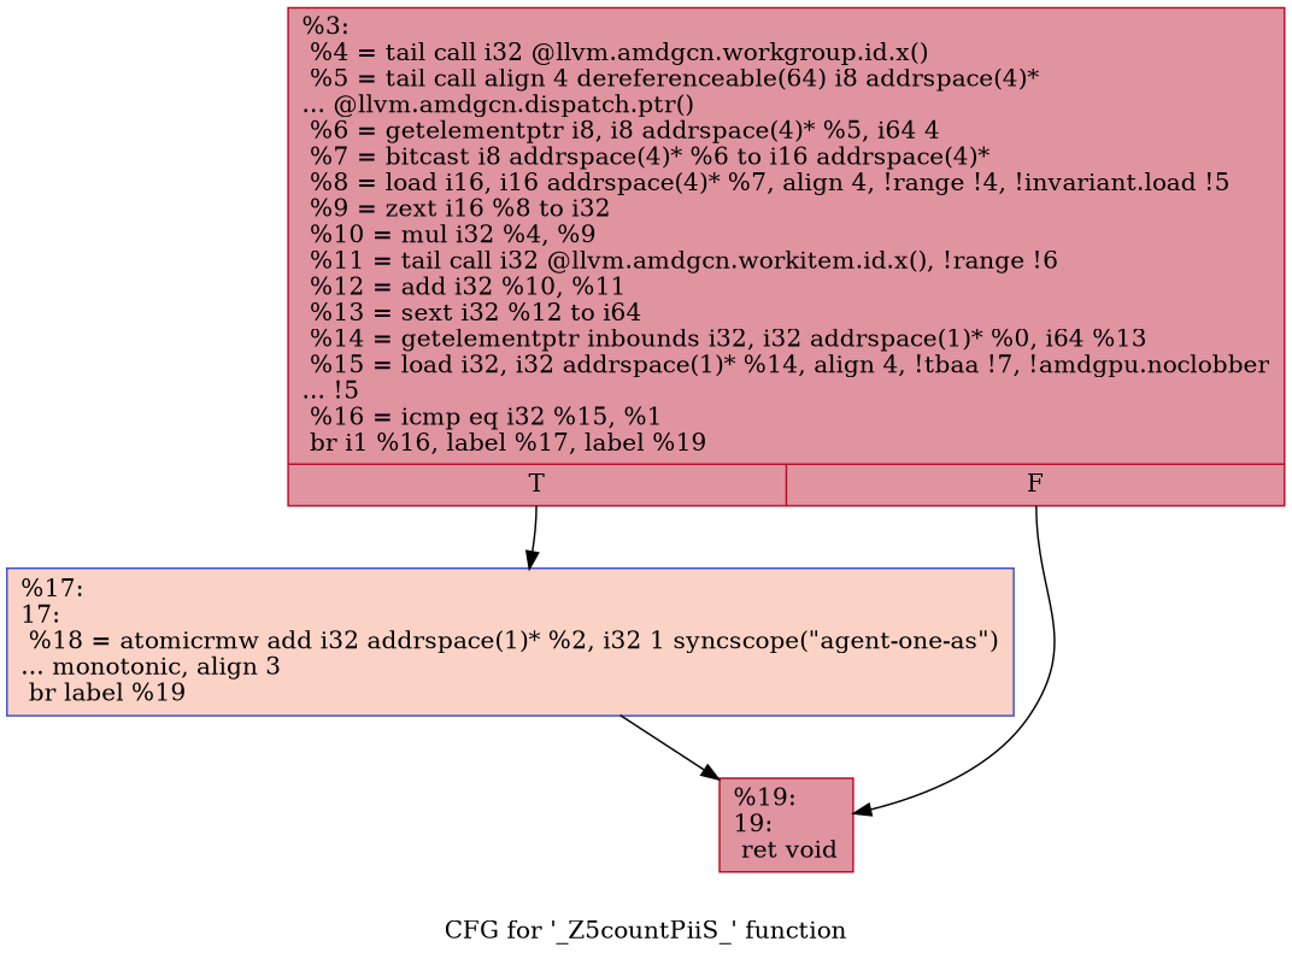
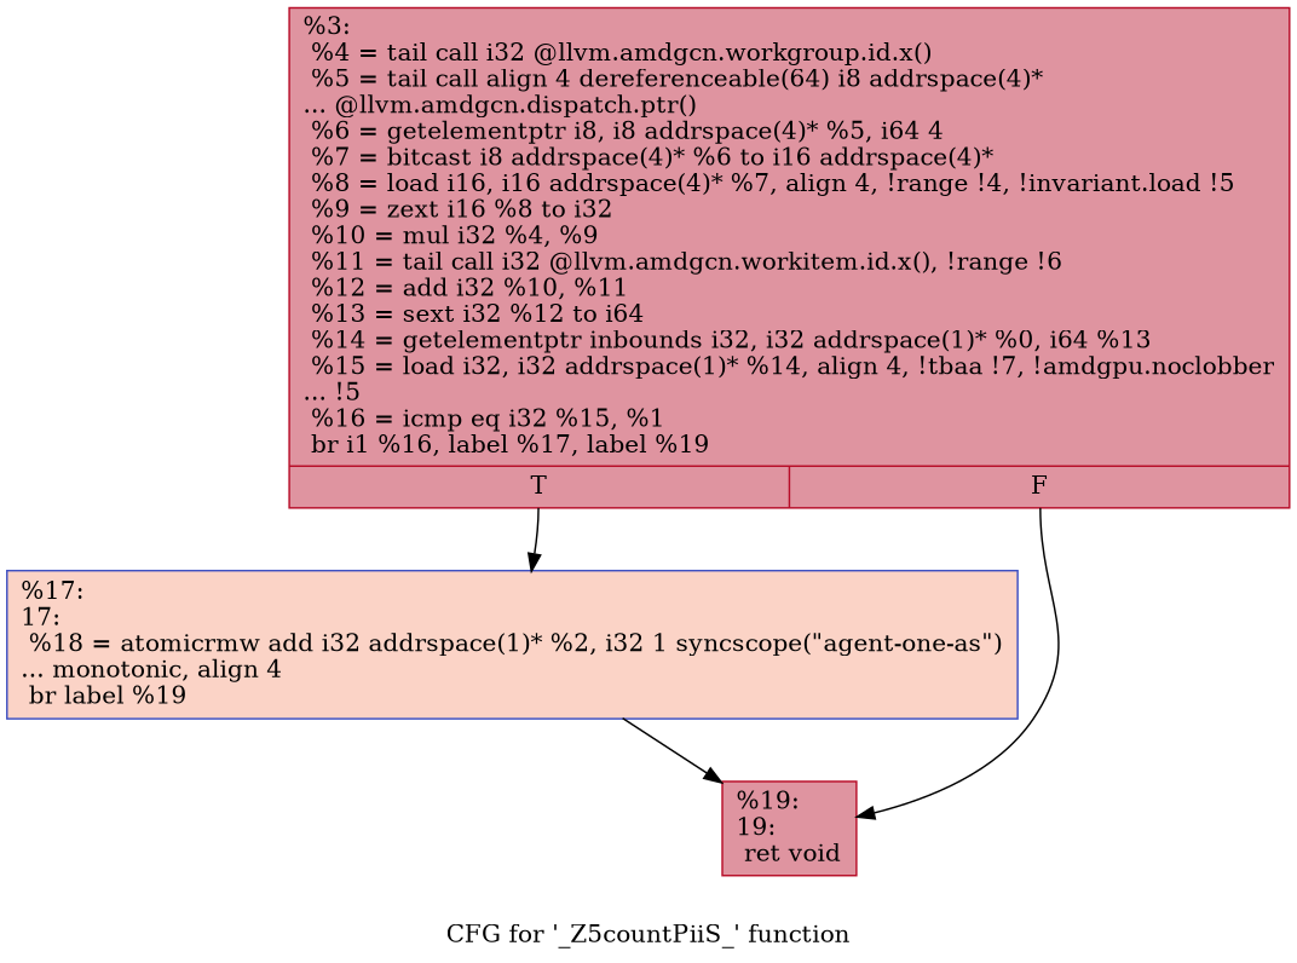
  digraph {
    label="CFG for '_Z5countPiiS_' function"
    node [color="#b70d28ff" fillcolor="#b70d2870" shape=record style=filled]
    n1 [label="{%3:\l  %4 = tail call i32 @llvm.amdgcn.workgroup.id.x()\l  %5 = tail call align 4 dereferenceable(64) i8 addrspace(4)*\l... @llvm.amdgcn.dispatch.ptr()\l  %6 = getelementptr i8, i8 addrspace(4)* %5, i64 4\l  %7 = bitcast i8 addrspace(4)* %6 to i16 addrspace(4)*\l  %8 = load i16, i16 addrspace(4)* %7, align 4, !range !4, !invariant.load !5\l  %9 = zext i16 %8 to i32\l  %10 = mul i32 %4, %9\l  %11 = tail call i32 @llvm.amdgcn.workitem.id.x(), !range !6\l  %12 = add i32 %10, %11\l  %13 = sext i32 %12 to i64\l  %14 = getelementptr inbounds i32, i32 addrspace(1)* %0, i64 %13\l  %15 = load i32, i32 addrspace(1)* %14, align 4, !tbaa !7, !amdgpu.noclobber\l... !5\l  %16 = icmp eq i32 %15, %1\l  br i1 %16, label %17, label %19\l|{<s0>T|<s1>F}}"]
-   n2 [color="#3d50c3ff" fillcolor="#f59c7d70" label="{%17:\l17:                                               \l  %18 = atomicrmw add i32 addrspace(1)* %2, i32 1 syncscope(\"agent-one-as\")\l... monotonic, align 3\l  br label %19\l}"]
+   n2 [color="#3d50c3ff" fillcolor="#f59c7d70" label="{%17:\l17:                                               \l  %18 = atomicrmw add i32 addrspace(1)* %2, i32 1 syncscope(\"agent-one-as\")\l... monotonic, align 4\l  br label %19\l}"]
    n3 [label="{%19:\l19:                                               \l  ret void\l}"]
    n1 -> n2 [tailport=s0]
    n1 -> n3 [tailport=s1]
    n2 -> n3
  }
